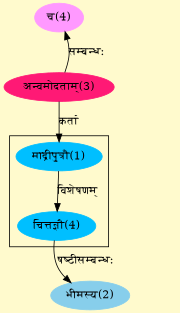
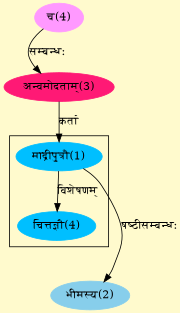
  digraph {
    bgcolor=lemonchiffon1
    compound=true
    rankdir=BT
    node [color="#00BFFF" style=filled]
    edge [dir=back]
    n1 [label="चित्तज्ञौ(4)"]
    n2 [label="माद्रीपुत्रौ(1)"]
    n3 [color="#FF1975" label="अन्वमोदताम्(3)"]
    n4 [color="#87CEEB" label="भीमस्य(2)"]
    n5 [color="#FF99FF" label="च(4)"]
    subgraph cluster_1 {
      n1
      n2
    }
    n1 -> n2 [label="विशेषणम्"]
    n2 -> n3 [label="कर्ता"]
-   n4 -> n1 [label="षष्ठीसम्बन्धः"]
-   n5 -> n3 [label="सम्बन्धः"]
+   n4 -> n2 [label="षष्ठीसम्बन्धः"]
+   n3 -> n5 [label="सम्बन्धः"]
  }
